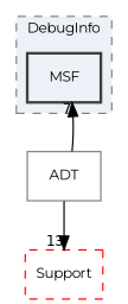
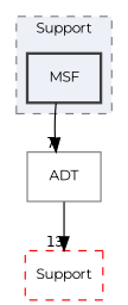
  digraph {
    compound=true
    fontname=Montserrat
    node [fillcolor="#edf0f7" fontname=Montserrat fontsize=10 shape=box]
    edge [fontname=Montserrat fontsize=10 labeldistance=1.5 labelfontname=Helvetica labelfontsize=10]
    n1 [color=grey25 label=MSF style="filled,bold,"]
    n2 [color=grey50 label=ADT]
    n3 [color=red label=Support style="dashed,"]
    subgraph cluster_1 {
      bgcolor="#edf0f7"
      fontsize=10
-     label=DebugInfo
+     label=Support
      pencolor=grey50
      style="filled,dashed,"
      n1
    }
-   n2 -> n1 [headlabel=7]
+   n1 -> n2 [headlabel=7]
    n2 -> n3 [headlabel=13]
  }
